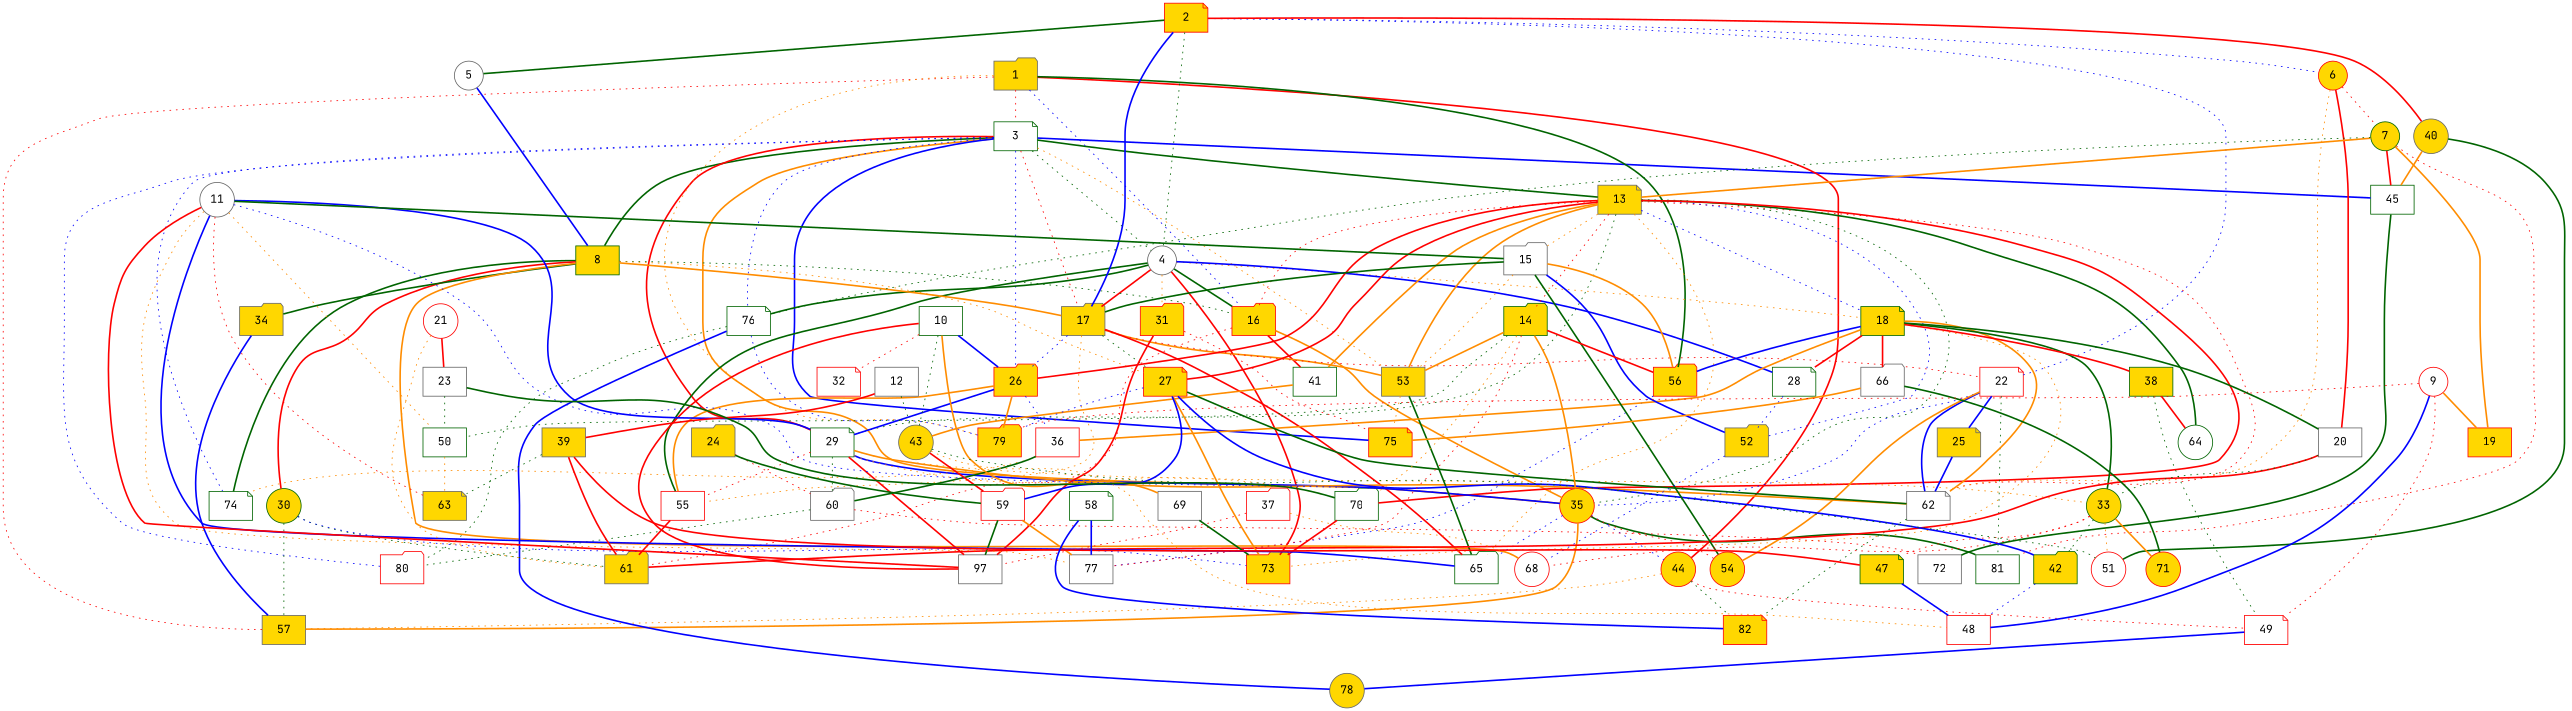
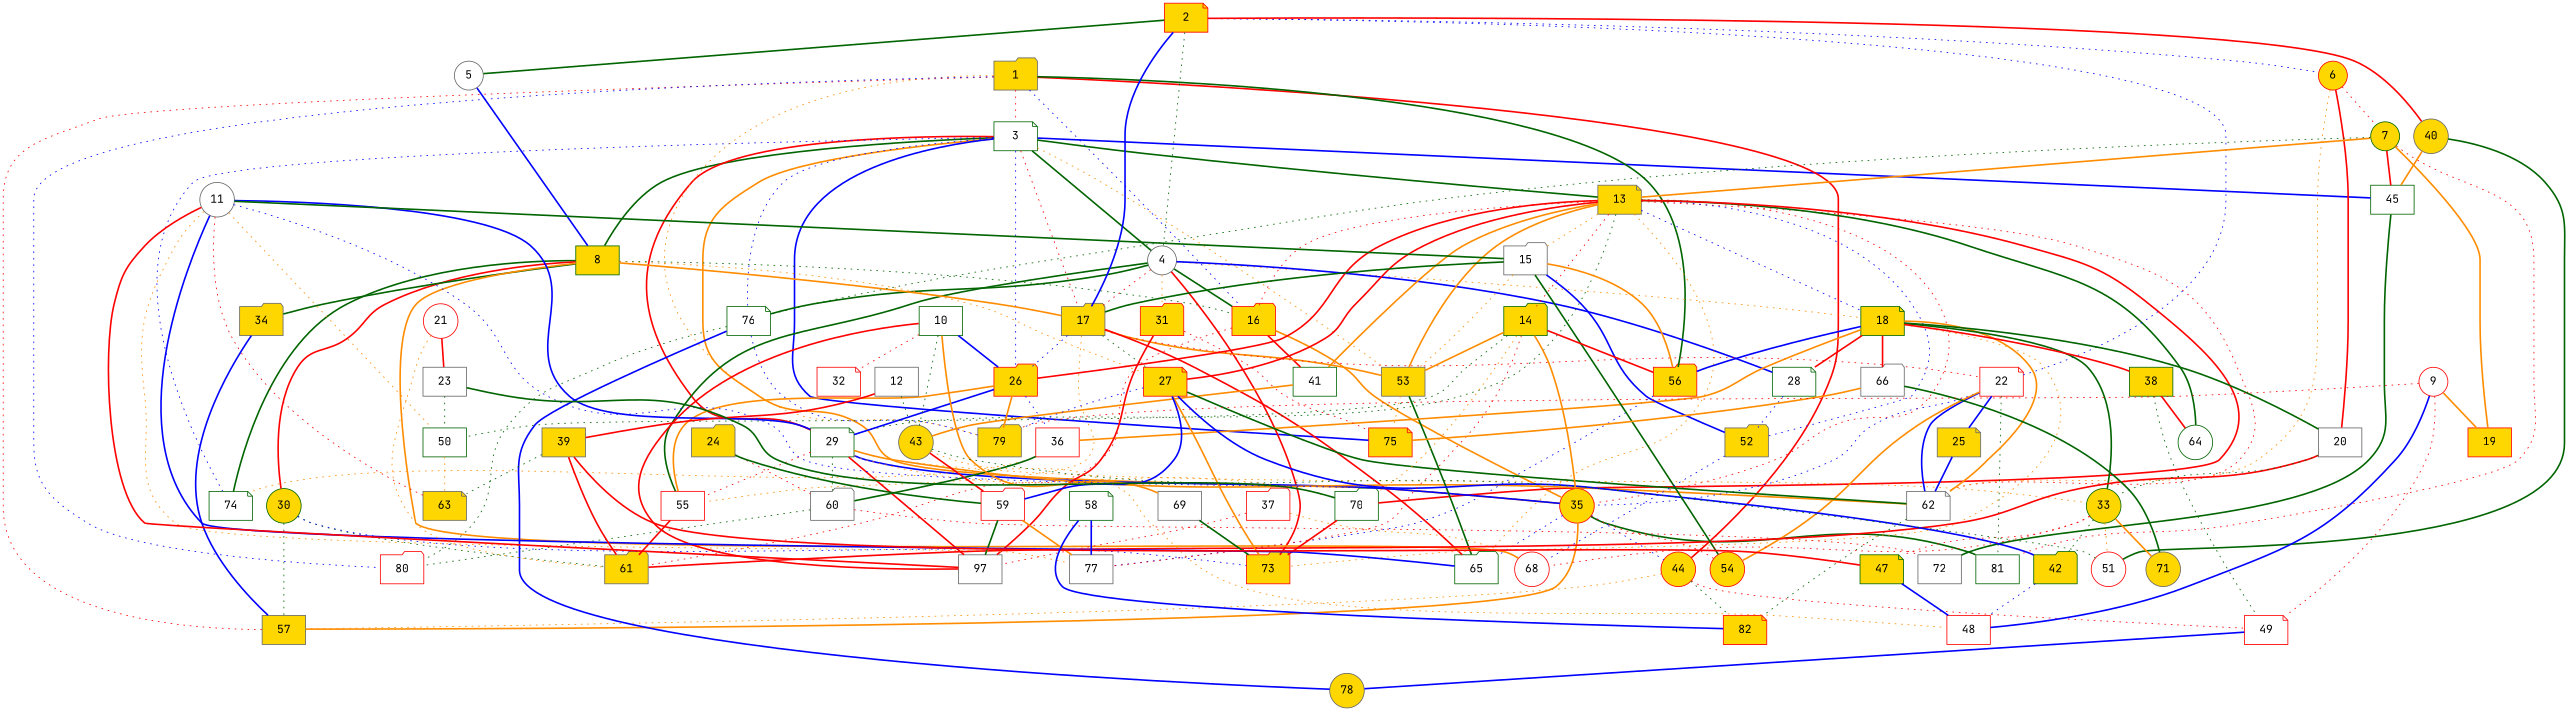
  graph {
    fontname="JetBrains Mono"
    node [color=gray40 fillcolor=white fontname="JetBrains Mono" shape=folder style=filled]
    edge [color=red fontname="JetBrains Mono" style=bold weight=1.0]
    3 [color=darkgreen shape=note]
    1 [fillcolor=gold]
    16 [color=red fillcolor=gold]
    44 [color=red fillcolor=gold shape=circle]
    56 [color=red fillcolor=gold]
    57 [fillcolor=gold shape=box]
-   79 [color=red fillcolor=gold]
+   79 [fillcolor=gold]
    4 [shape=circle]
    17 [fillcolor=gold]
    8 [color=darkgreen fillcolor=gold shape=box]
    13 [fillcolor=gold shape=note]
    26 [color=red fillcolor=gold]
    29 [color=darkgreen shape=note]
    35 [color=red fillcolor=gold shape=circle]
    45 [color=darkgreen shape=box]
    53 [fillcolor=gold shape=box]
    74 [color=darkgreen shape=note]
    75 [color=red fillcolor=gold shape=note]
    76 [color=darkgreen shape=note]
    80 [color=red]
    41 [color=darkgreen shape=box]
    61 [fillcolor=gold]
    49 [color=red shape=note]
    82 [color=red fillcolor=gold shape=note]
    77 [shape=box]
    2 [color=red fillcolor=gold shape=note]
    5 [shape=circle]
    6 [color=red fillcolor=gold shape=circle]
    22 [color=red shape=note]
    40 [fillcolor=gold shape=circle]
    18 [color=darkgreen fillcolor=gold shape=note]
    31 [color=red fillcolor=gold]
    55 [color=red shape=box]
    73 [color=red fillcolor=gold]
    28 [color=darkgreen shape=note]
    62 [shape=note]
    7 [color=darkgreen fillcolor=gold shape=circle]
    20 [shape=box]
    27 [color=red fillcolor=gold shape=note]
    65 [color=darkgreen]
    81 [color=darkgreen shape=box]
    54 [color=red fillcolor=gold shape=circle]
    25 [fillcolor=gold shape=note]
    51 [color=red shape=circle]
    30 [color=darkgreen fillcolor=gold shape=circle]
    34 [fillcolor=gold]
    68 [color=red shape=circle]
    15
    14 [color=darkgreen fillcolor=gold]
    52 [fillcolor=gold]
    64 [color=darkgreen shape=circle]
    70 [color=darkgreen]
    36 [color=red shape=box]
    n54 [label=97 shape=box]
    33 [color=darkgreen fillcolor=gold shape=circle]
    60
    72 [shape=box]
    78 [fillcolor=gold shape=circle]
    38 [color=darkgreen fillcolor=gold shape=box]
    66
    19 [color=red fillcolor=gold shape=box]
    59 [color=red]
    42 [color=darkgreen fillcolor=gold]
    9 [color=red shape=circle]
    48 [color=red shape=box]
    10 [color=darkgreen shape=box]
    32 [color=red shape=note]
    43 [fillcolor=gold shape=circle]
    69 [shape=box]
    11 [shape=circle]
    50 [color=darkgreen shape=box]
    63 [fillcolor=gold shape=note]
    12 [shape=box]
    39 [fillcolor=gold shape=box]
    47 [color=darkgreen fillcolor=gold shape=note]
-   71 [color=red fillcolor=gold shape=circle]
+   71 [fillcolor=gold shape=circle]
    21 [color=red shape=circle]
    23 [shape=box]
    24 [fillcolor=gold]
    37 [color=red]
    58 [color=darkgreen shape=note]
-   3 -- 4 [color=darkgreen style=dotted weight=2.0]
+   3 -- 4 [color=darkgreen weight=2.0]
    3 -- 17 [style=dotted weight=5.0]
    3 -- 8 [color=darkgreen weight=4.0]
    3 -- 13 [color=darkgreen]
    3 -- 26 [color=blue style=dotted]
    3 -- 29
    3 -- 35 [color=darkorange]
    3 -- 45 [color=blue]
    3 -- 53 [color=darkorange style=dotted]
    3 -- 74 [color=blue style=dotted]
    3 -- 75 [color=blue]
    3 -- 76 [color=blue style=dotted]
-   3 -- 80 [color=blue style=dotted]
+   1 -- 80 [color=blue style=dotted]
    1 -- 3 [style=dotted]
    1 -- 16 [color=blue style=dotted]
    1 -- 44
    1 -- 56 [color=darkgreen]
    1 -- 57 [style=dotted]
    1 -- 79 [color=darkorange style=dotted]
    16 -- 35 [color=darkorange weight=2.0]
    16 -- 41
    16 -- 61 [style=dotted]
    44 -- 57 [color=darkorange style=dotted]
    44 -- 49 [style=dotted]
    44 -- 82 [color=darkgreen style=dotted]
    56 -- 77 [color=blue style=dotted]
    4 -- 16 [color=darkgreen]
-   4 -- 17
+   4 -- 17 [style=dotted]
    4 -- 76 [color=darkgreen]
    4 -- 18 [color=darkorange style=dotted]
    4 -- 31 [color=darkorange style=dotted weight=2.0]
    4 -- 55 [color=darkgreen]
    4 -- 73
    4 -- 28 [color=blue]
    17 -- 26 [color=blue style=dotted]
    17 -- 53 [color=darkorange]
    17 -- 22 [style=dotted]
    17 -- 55 [color=darkorange style=dotted]
    17 -- 27 [color=darkgreen style=dotted]
    17 -- 65
    8 -- 16 [color=darkgreen style=dotted weight=2.0]
    8 -- 17 [color=darkorange]
    8 -- 74 [color=darkgreen]
    8 -- 27 [color=darkorange style=dotted]
    8 -- 30
    8 -- 34 [color=darkgreen]
    8 -- 68 [color=darkorange]
    13 -- 16 [style=dotted]
    13 -- 26
    13 -- 29 [color=darkgreen style=dotted]
-   13 -- 35 [color=darkgreen style=dotted]
+   13 -- 35 [style=dotted]
    13 -- 53 [color=darkorange]
    13 -- 41 [color=darkorange]
    13 -- 18 [color=blue style=dotted]
    13 -- 62 [style=dotted]
    13 -- 27
    13 -- 65 [color=darkorange style=dotted]
    13 -- 15 [color=darkorange style=dotted]
    13 -- 14 [style=dotted]
    13 -- 52 [color=blue style=dotted]
    13 -- 64 [color=darkgreen weight=2.0]
    13 -- 70
    26 -- 79 [color=darkorange]
    26 -- 29 [color=blue]
    26 -- 55 [color=darkorange]
    26 -- 36 [color=blue style=dotted]
    29 -- 35 [color=blue]
    29 -- 55 [style=dotted]
    29 -- 62 [color=darkorange]
    29 -- 70 [color=darkorange style=dotted]
    29 -- n54
    29 -- 33 [color=darkorange style=dotted]
    29 -- 60 [color=darkgreen style=dotted]
    35 -- 44 [color=blue style=dotted]
    35 -- 57 [color=darkorange]
    35 -- 65 [color=blue style=dotted]
    35 -- 81 [color=darkgreen]
    35 -- 54 [style=dotted]
    45 -- 72 [color=darkgreen]
    53 -- 75 [color=darkorange style=dotted]
    53 -- 65 [color=darkgreen]
    76 -- 79 [color=blue style=dotted]
    76 -- 80 [color=darkgreen style=dotted]
    76 -- 78 [color=blue]
    41 -- 43 [color=darkorange]
    49 -- 78 [color=blue]
    2 -- 4 [color=darkgreen style=dotted]
    2 -- 17 [color=blue weight=2.0]
    2 -- 5 [color=darkgreen]
    2 -- 6 [color=blue style=dotted]
    2 -- 22 [color=blue style=dotted]
    2 -- 40
    5 -- 8 [color=blue]
    6 -- 62 [color=darkorange style=dotted]
    6 -- 7 [style=dotted]
    6 -- 20
    22 -- 35 [color=blue style=dotted]
    22 -- 62 [color=blue]
    22 -- 81 [color=darkgreen style=dotted]
    22 -- 54 [color=darkorange]
    22 -- 25 [color=blue]
    40 -- 45 [color=darkorange]
    40 -- 51 [color=darkgreen]
    18 -- 56 [color=blue]
    18 -- 73 [color=darkorange style=dotted]
    18 -- 28
    18 -- 62 [color=darkorange]
    18 -- 20 [color=darkgreen]
    18 -- 36 [color=darkorange]
    18 -- 33 [color=darkgreen]
    18 -- 38
    18 -- 66 [weight=2.0]
    31 -- 75 [style=dotted]
    31 -- n54
    55 -- 61
    28 -- 52 [color=blue style=dotted]
    62 -- 82 [color=darkgreen style=dotted weight=2.0]
    7 -- 13 [color=darkorange]
    7 -- 45
    7 -- 76 [color=darkgreen style=dotted]
    7 -- 81 [style=dotted]
    7 -- 19 [color=darkorange]
    20 -- 61
    20 -- 33 [color=darkgreen style=dotted]
    27 -- 79 [color=blue style=dotted]
    27 -- 73 [color=darkorange]
    27 -- 62 [color=darkgreen]
    27 -- 59 [color=blue]
    27 -- 42 [color=blue]
    25 -- 62 [color=blue]
    30 -- 57 [color=darkgreen style=dotted]
    30 -- 61 [color=darkgreen style=dotted]
    30 -- 73 [color=blue style=dotted]
    34 -- 57 [color=blue]
    15 -- 56 [color=darkorange]
    15 -- 17 [color=darkgreen]
    15 -- 53 [color=darkorange style=dotted]
    15 -- 54 [color=darkgreen]
    15 -- 52 [color=blue]
    14 -- 56
    14 -- 35 [color=darkorange]
    14 -- 53 [color=darkorange]
    14 -- 77 [style=dotted]
    14 -- 70 [color=darkorange style=dotted]
    14 -- 50 [color=darkgreen style=dotted]
    52 -- 68 [color=blue style=dotted]
    70 -- 73
    36 -- 74 [color=darkorange style=dotted]
    36 -- 60 [color=darkgreen]
    33 -- 51 [color=darkorange style=dotted]
    33 -- 68 [style=dotted]
    33 -- 42 [color=darkgreen style=dotted]
    33 -- 47 [style=dotted]
    33 -- 71 [color=darkorange]
    60 -- 80 [color=darkgreen style=dotted]
    60 -- 72 [style=dotted]
    38 -- 49 [color=darkgreen style=dotted]
    38 -- 64
    66 -- 75 [color=darkorange]
    66 -- 71 [color=darkgreen]
    59 -- 77 [color=darkorange]
    59 -- n54 [color=darkgreen]
    42 -- 48 [color=blue style=dotted]
    9 -- 79 [style=dotted]
    9 -- 49 [style=dotted]
    9 -- 19 [color=darkorange]
    9 -- 48 [color=blue]
    10 -- 26 [color=blue]
    10 -- n54
    10 -- 32 [style=dotted]
    10 -- 43 [color=darkgreen style=dotted]
    10 -- 69 [color=darkorange]
    43 -- 51 [color=darkgreen style=dotted]
    43 -- 59
    43 -- 48 [color=darkorange style=dotted]
    69 -- 73 [color=darkgreen]
    11 -- 29 [color=blue weight=2.0]
    11 -- 35 [color=blue style=dotted weight=2.0]
    11 -- 77 [color=darkorange style=dotted]
    11 -- 65 [color=blue]
    11 -- 15 [color=darkgreen]
    11 -- n54
    11 -- 50 [color=darkorange style=dotted]
    11 -- 63 [style=dotted]
    50 -- 63 [color=darkorange style=dotted]
    12 -- 43 [color=darkgreen style=dotted]
    12 -- 39
    39 -- 61
    39 -- 63 [color=darkgreen style=dotted]
    39 -- 47
    47 -- 48 [color=blue]
    21 -- 61 [color=darkorange style=dotted]
    21 -- 23
    23 -- 70 [color=darkgreen]
    23 -- 50 [color=darkgreen style=dotted]
    24 -- 60 [style=dotted]
    24 -- 59 [color=darkgreen]
    37 -- 68 [color=darkorange style=dotted]
    37 -- n54 [style=dotted]
    58 -- 82 [color=blue]
    58 -- 77 [color=blue]
  }
